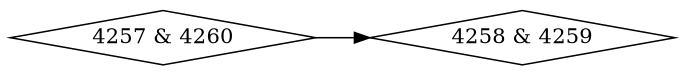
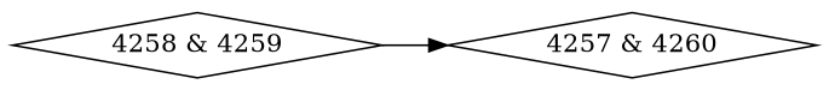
  digraph {
    rankdir=LR
    node [shape=diamond]
    n1 [label="4257 & 4260"]
    n2 [label="4258 & 4259"]
-   n1 -> n2
+   n2 -> n1
  }
